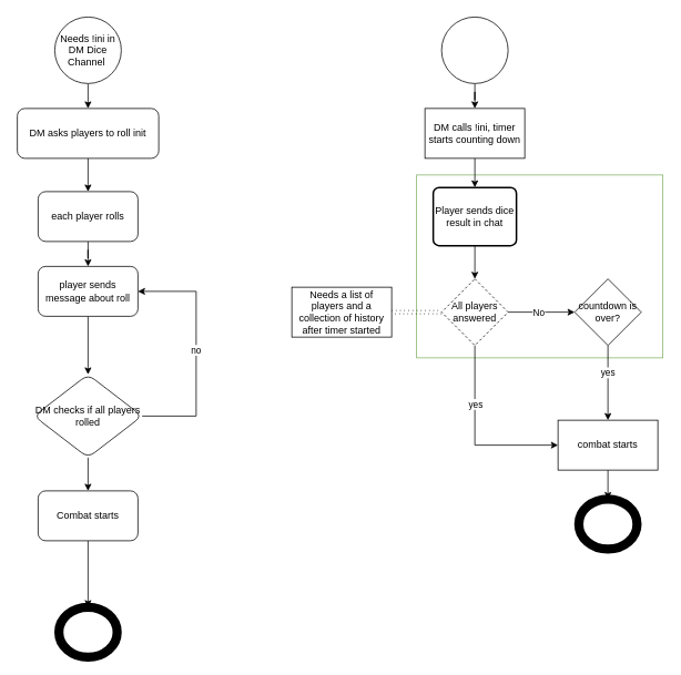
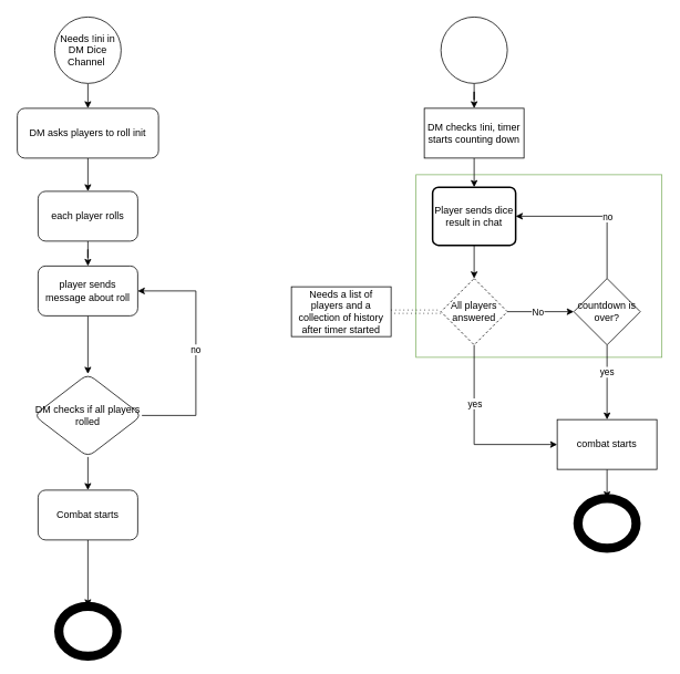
  <mxCell id="0" />
  <mxCell id="1" parent="0" />
  <mxCell id="2" value="" style="rounded=0;whiteSpace=wrap;html=1;strokeWidth=1;gradientColor=#97d077;strokeColor=#82b366;fillColor=none;" vertex="1" parent="1"><mxGeometry x="500" y="210" width="296" height="220" as="geometry" /></mxCell>
  <mxCell id="3" style="edgeStyle=orthogonalEdgeStyle;rounded=0;orthogonalLoop=1;jettySize=auto;html=1;exitX=0.5;exitY=1;exitDx=0;exitDy=0;entryX=0.5;entryY=0;entryDx=0;entryDy=0;" parent="1" source="4" target="6" edge="1"><mxGeometry relative="1" as="geometry" /></mxCell>
  <mxCell id="4" value="Needs !ini in DM Dice Channel&amp;nbsp;" style="ellipse;whiteSpace=wrap;html=1;aspect=fixed;" parent="1" vertex="1"><mxGeometry x="65" y="20" width="80" height="80" as="geometry" /></mxCell>
  <mxCell id="5" style="edgeStyle=orthogonalEdgeStyle;rounded=0;orthogonalLoop=1;jettySize=auto;html=1;entryX=0.5;entryY=0;entryDx=0;entryDy=0;" edge="1" parent="1" source="6" target="8"><mxGeometry relative="1" as="geometry" /></mxCell>
  <mxCell id="6" value="DM asks players to roll init" style="rounded=1;whiteSpace=wrap;html=1;" parent="1" vertex="1"><mxGeometry x="20" y="130" width="170" height="60" as="geometry" /></mxCell>
  <mxCell id="7" value="" style="edgeStyle=orthogonalEdgeStyle;rounded=0;orthogonalLoop=1;jettySize=auto;html=1;" edge="1" parent="1" source="8" target="10"><mxGeometry relative="1" as="geometry" /></mxCell>
  <mxCell id="8" value="each player rolls" style="rounded=1;whiteSpace=wrap;html=1;" vertex="1" parent="1"><mxGeometry x="45" y="230" width="120" height="60" as="geometry" /></mxCell>
  <mxCell id="9" value="" style="edgeStyle=orthogonalEdgeStyle;rounded=0;orthogonalLoop=1;jettySize=auto;html=1;" edge="1" parent="1" source="10" target="14"><mxGeometry relative="1" as="geometry" /></mxCell>
  <mxCell id="10" value="player sends message about roll" style="rounded=1;whiteSpace=wrap;html=1;" vertex="1" parent="1"><mxGeometry x="45" y="320" width="120" height="60" as="geometry" /></mxCell>
  <mxCell id="11" style="edgeStyle=orthogonalEdgeStyle;rounded=0;orthogonalLoop=1;jettySize=auto;html=1;entryX=1;entryY=0.5;entryDx=0;entryDy=0;" edge="1" parent="1" source="14" target="10"><mxGeometry relative="1" as="geometry"><Array as="points"><mxPoint x="235" y="500" /><mxPoint x="235" y="350" /></Array></mxGeometry></mxCell>
  <mxCell id="12" value="no&lt;br&gt;" style="edgeLabel;html=1;align=center;verticalAlign=middle;resizable=0;points=[];" connectable="0" vertex="1" parent="11"><mxGeometry x="-0.452" y="1" relative="1" as="geometry"><mxPoint y="-67" as="offset" /></mxGeometry></mxCell>
  <mxCell id="13" value="" style="edgeStyle=orthogonalEdgeStyle;rounded=0;orthogonalLoop=1;jettySize=auto;html=1;" edge="1" parent="1" source="14" target="16"><mxGeometry relative="1" as="geometry" /></mxCell>
  <mxCell id="14" value="DM checks if all players rolled" style="rhombus;whiteSpace=wrap;html=1;rounded=1;" vertex="1" parent="1"><mxGeometry x="40" y="450" width="130" height="100" as="geometry" /></mxCell>
  <mxCell id="15" value="" style="edgeStyle=orthogonalEdgeStyle;rounded=0;orthogonalLoop=1;jettySize=auto;html=1;" edge="1" parent="1" source="16" target="17"><mxGeometry relative="1" as="geometry" /></mxCell>
  <mxCell id="16" value="Combat starts" style="whiteSpace=wrap;html=1;rounded=1;" vertex="1" parent="1"><mxGeometry x="45" y="590" width="120" height="60" as="geometry" /></mxCell>
  <mxCell id="17" value="" style="ellipse;whiteSpace=wrap;html=1;rounded=1;strokeWidth=11;" vertex="1" parent="1"><mxGeometry x="70" y="730" width="70" height="60" as="geometry" /></mxCell>
  <mxCell id="18" value="" style="edgeStyle=orthogonalEdgeStyle;rounded=0;orthogonalLoop=1;jettySize=auto;html=1;" edge="1" parent="1" source="19" target="21"><mxGeometry relative="1" as="geometry" /></mxCell>
  <mxCell id="19" value="" style="ellipse;whiteSpace=wrap;html=1;aspect=fixed;" vertex="1" parent="1"><mxGeometry x="530" y="20" width="80" height="80" as="geometry" /></mxCell>
  <mxCell id="20" value="" style="edgeStyle=orthogonalEdgeStyle;rounded=0;orthogonalLoop=1;jettySize=auto;html=1;entryX=0.5;entryY=0;entryDx=0;entryDy=0;" edge="1" parent="1" source="21" target="36"><mxGeometry relative="1" as="geometry"><Array as="points"><mxPoint x="570" y="210" /></Array></mxGeometry></mxCell>
- <mxCell id="21" value="DM calls !ini, timer starts counting down" style="whiteSpace=wrap;html=1;" vertex="1" parent="1"><mxGeometry x="510" y="130" width="120" height="60" as="geometry" /></mxCell>
+ <mxCell id="21" value="DM checks !ini, timer starts counting down" style="whiteSpace=wrap;html=1;" vertex="1" parent="1"><mxGeometry x="510" y="130" width="120" height="60" as="geometry" /></mxCell>
  <mxCell id="22" value="" style="edgeStyle=orthogonalEdgeStyle;rounded=0;orthogonalLoop=1;jettySize=auto;html=1;" edge="1" parent="1" source="27" target="32"><mxGeometry relative="1" as="geometry" /></mxCell>
  <mxCell id="23" value="No" style="edgeLabel;html=1;align=center;verticalAlign=middle;resizable=0;points=[];" connectable="0" vertex="1" parent="22"><mxGeometry x="-0.247" y="3" relative="1" as="geometry"><mxPoint x="6" y="3" as="offset" /></mxGeometry></mxCell>
  <mxCell id="24" style="edgeStyle=orthogonalEdgeStyle;rounded=0;orthogonalLoop=1;jettySize=auto;html=1;exitX=0.5;exitY=1;exitDx=0;exitDy=0;entryX=0;entryY=0.5;entryDx=0;entryDy=0;" edge="1" parent="1" source="27" target="34"><mxGeometry relative="1" as="geometry" /></mxCell>
  <mxCell id="25" value="yes" style="edgeLabel;html=1;align=center;verticalAlign=middle;resizable=0;points=[];" connectable="0" vertex="1" parent="24"><mxGeometry x="-0.362" relative="1" as="geometry"><mxPoint as="offset" /></mxGeometry></mxCell>
  <mxCell id="26" value="" style="edgeStyle=orthogonalEdgeStyle;rounded=0;orthogonalLoop=1;jettySize=auto;html=1;shape=link;dashed=1;dashPattern=1 4;" edge="1" parent="1" source="27" target="38"><mxGeometry relative="1" as="geometry" /></mxCell>
  <mxCell id="27" value="All players answered" style="rhombus;whiteSpace=wrap;html=1;dashed=1;" vertex="1" parent="1"><mxGeometry x="530" y="335" width="80" height="80" as="geometry" /></mxCell>
  <mxCell id="28" value="" style="edgeStyle=orthogonalEdgeStyle;rounded=0;orthogonalLoop=1;jettySize=auto;html=1;" edge="1" parent="1" source="32" target="34"><mxGeometry relative="1" as="geometry" /></mxCell>
  <mxCell id="29" value="yes" style="edgeLabel;html=1;align=center;verticalAlign=middle;resizable=0;points=[];" connectable="0" vertex="1" parent="28"><mxGeometry x="-0.289" y="-1" relative="1" as="geometry"><mxPoint as="offset" /></mxGeometry></mxCell>
+ <mxCell id="30" style="edgeStyle=orthogonalEdgeStyle;rounded=0;orthogonalLoop=1;jettySize=auto;html=1;entryX=1;entryY=0.5;entryDx=0;entryDy=0;" edge="1" parent="1" source="32" target="36"><mxGeometry relative="1" as="geometry"><Array as="points"><mxPoint x="730" y="260" /></Array></mxGeometry></mxCell>
+ <mxCell id="31" value="no" style="edgeLabel;html=1;align=center;verticalAlign=middle;resizable=0;points=[];" connectable="0" vertex="1" parent="30"><mxGeometry x="-0.414" y="-2" relative="1" as="geometry"><mxPoint x="-2" y="-21" as="offset" /></mxGeometry></mxCell>
  <mxCell id="32" value="countdown is over?" style="rhombus;whiteSpace=wrap;html=1;" vertex="1" parent="1"><mxGeometry x="690" y="335" width="80" height="80" as="geometry" /></mxCell>
  <mxCell id="33" style="edgeStyle=orthogonalEdgeStyle;rounded=0;orthogonalLoop=1;jettySize=auto;html=1;exitX=0.5;exitY=1;exitDx=0;exitDy=0;entryX=0.5;entryY=0;entryDx=0;entryDy=0;" edge="1" parent="1" source="34" target="37"><mxGeometry relative="1" as="geometry" /></mxCell>
  <mxCell id="34" value="combat starts" style="whiteSpace=wrap;html=1;" vertex="1" parent="1"><mxGeometry x="670" y="505" width="120" height="60" as="geometry" /></mxCell>
  <mxCell id="35" style="edgeStyle=orthogonalEdgeStyle;rounded=0;orthogonalLoop=1;jettySize=auto;html=1;entryX=0.5;entryY=0;entryDx=0;entryDy=0;" edge="1" parent="1" source="36" target="27"><mxGeometry relative="1" as="geometry" /></mxCell>
  <mxCell id="36" value="Player sends dice result in chat" style="rounded=1;whiteSpace=wrap;html=1;absoluteArcSize=1;arcSize=14;strokeWidth=2;" vertex="1" parent="1"><mxGeometry x="520" y="225" width="100" height="70" as="geometry" /></mxCell>
  <mxCell id="37" value="" style="ellipse;whiteSpace=wrap;html=1;rounded=1;strokeWidth=11;" vertex="1" parent="1"><mxGeometry x="695" y="600" width="70" height="60" as="geometry" /></mxCell>
  <mxCell id="38" value="Needs a list of players and a collection of history after timer started" style="whiteSpace=wrap;html=1;" vertex="1" parent="1"><mxGeometry x="350" y="345" width="120" height="60" as="geometry" /></mxCell>
